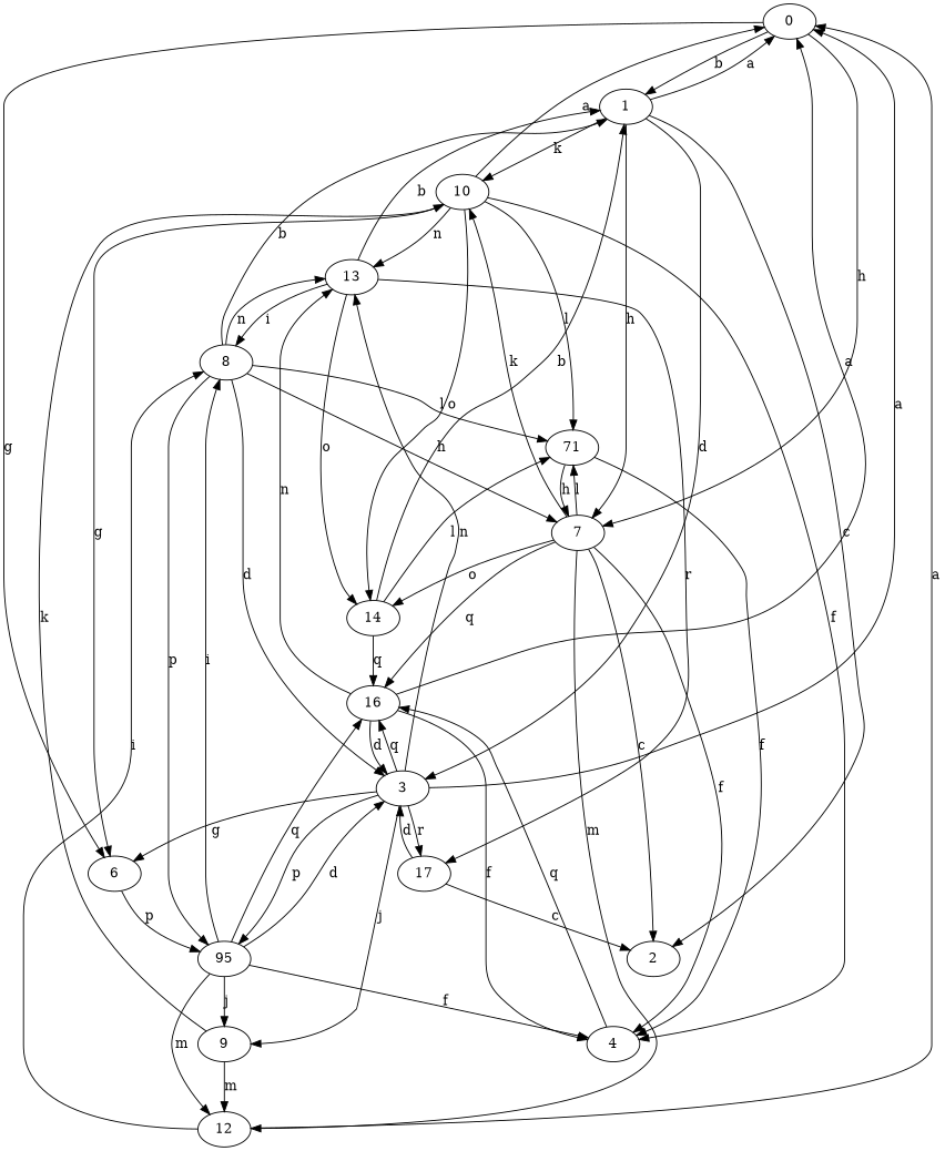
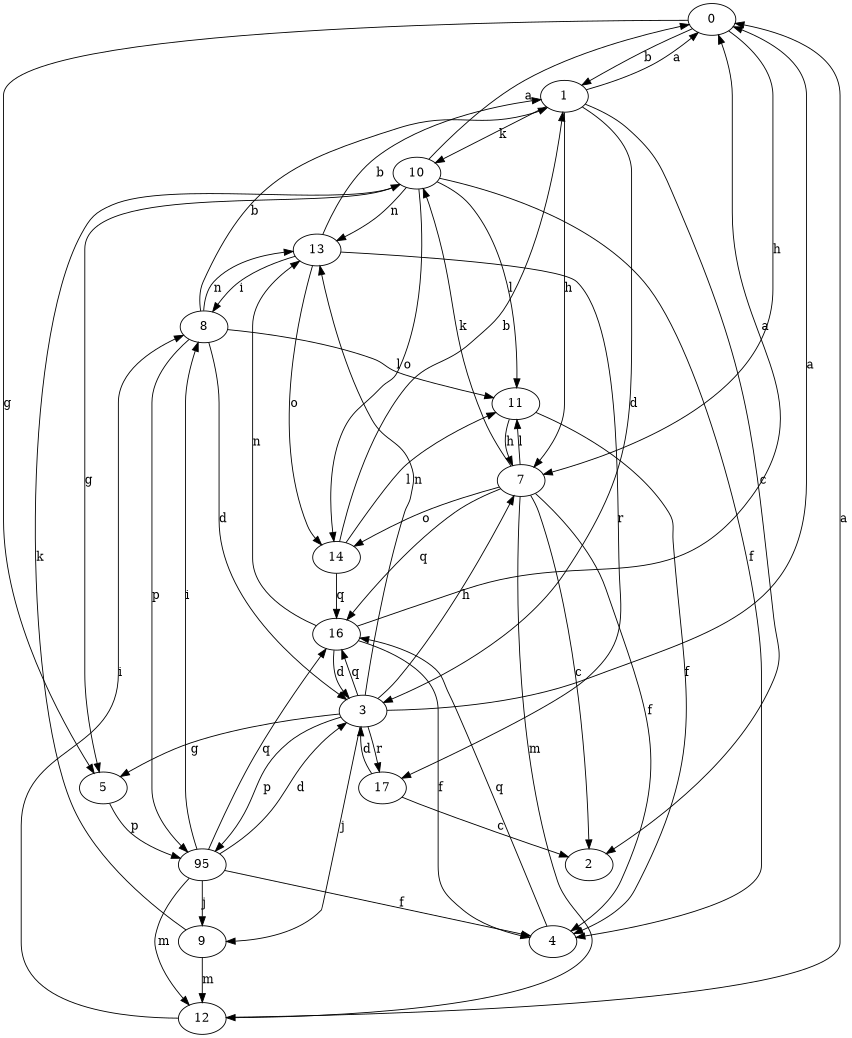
  strict digraph {
    0
    1
-   5 [label=6]
+   5
    7
    2
    3
    10
    n8 [label=95]
    16
    4
-   11 [label=71]
+   11
    12
    14
    9
    13
    17
    8
    0 -> 1 [label=b]
    0 -> 5 [label=g]
    0 -> 7 [label=h]
    1 -> 0 [label=a]
    1 -> 7 [label=h]
    1 -> 2 [label=c]
    1 -> 3 [label=d]
    1 -> 10 [label=k]
    5 -> n8 [label=p]
    7 -> 2 [label=c]
    7 -> 10 [label=k]
    7 -> 16 [label=q]
    7 -> 4 [label=f]
    7 -> 11 [label=l]
    7 -> 12 [label=m]
    7 -> 14 [label=o]
    3 -> 0 [label=a]
    3 -> 5 [label=g]
    3 -> n8 [label=p]
    3 -> 16 [label=q]
    3 -> 9 [label=j]
    3 -> 13 [label=n]
    3 -> 17 [label=r]
    10 -> 0 [label=a]
    10 -> 5 [label=g]
    10 -> 4 [label=f]
    10 -> 11 [label=l]
    10 -> 14 [label=o]
    10 -> 13 [label=n]
    n8 -> 3 [label=d]
    n8 -> 16 [label=q]
    n8 -> 4 [label=f]
    n8 -> 12 [label=m]
    n8 -> 9 [label=j]
    n8 -> 8 [label=i]
    16 -> 0 [label=a]
    16 -> 3 [label=d]
    16 -> 4 [label=f]
    16 -> 13 [label=n]
    4 -> 16 [label=q]
    11 -> 7 [label=h]
    11 -> 4 [label=f]
    12 -> 0 [label=a]
    12 -> 8 [label=i]
    14 -> 1 [label=b]
    14 -> 16 [label=q]
    14 -> 11 [label=l]
    9 -> 10 [label=k]
    9 -> 12 [label=m]
    13 -> 1 [label=b]
    13 -> 14 [label=o]
    13 -> 17 [label=r]
    13 -> 8 [label=i]
    17 -> 2 [label=c]
    17 -> 3 [label=d]
    8 -> 1 [label=b]
-   8 -> 7 [label=h]
+   3 -> 7 [label=h]
    8 -> 3 [label=d]
    8 -> n8 [label=p]
    8 -> 11 [label=l]
    8 -> 13 [label=n]
  }
